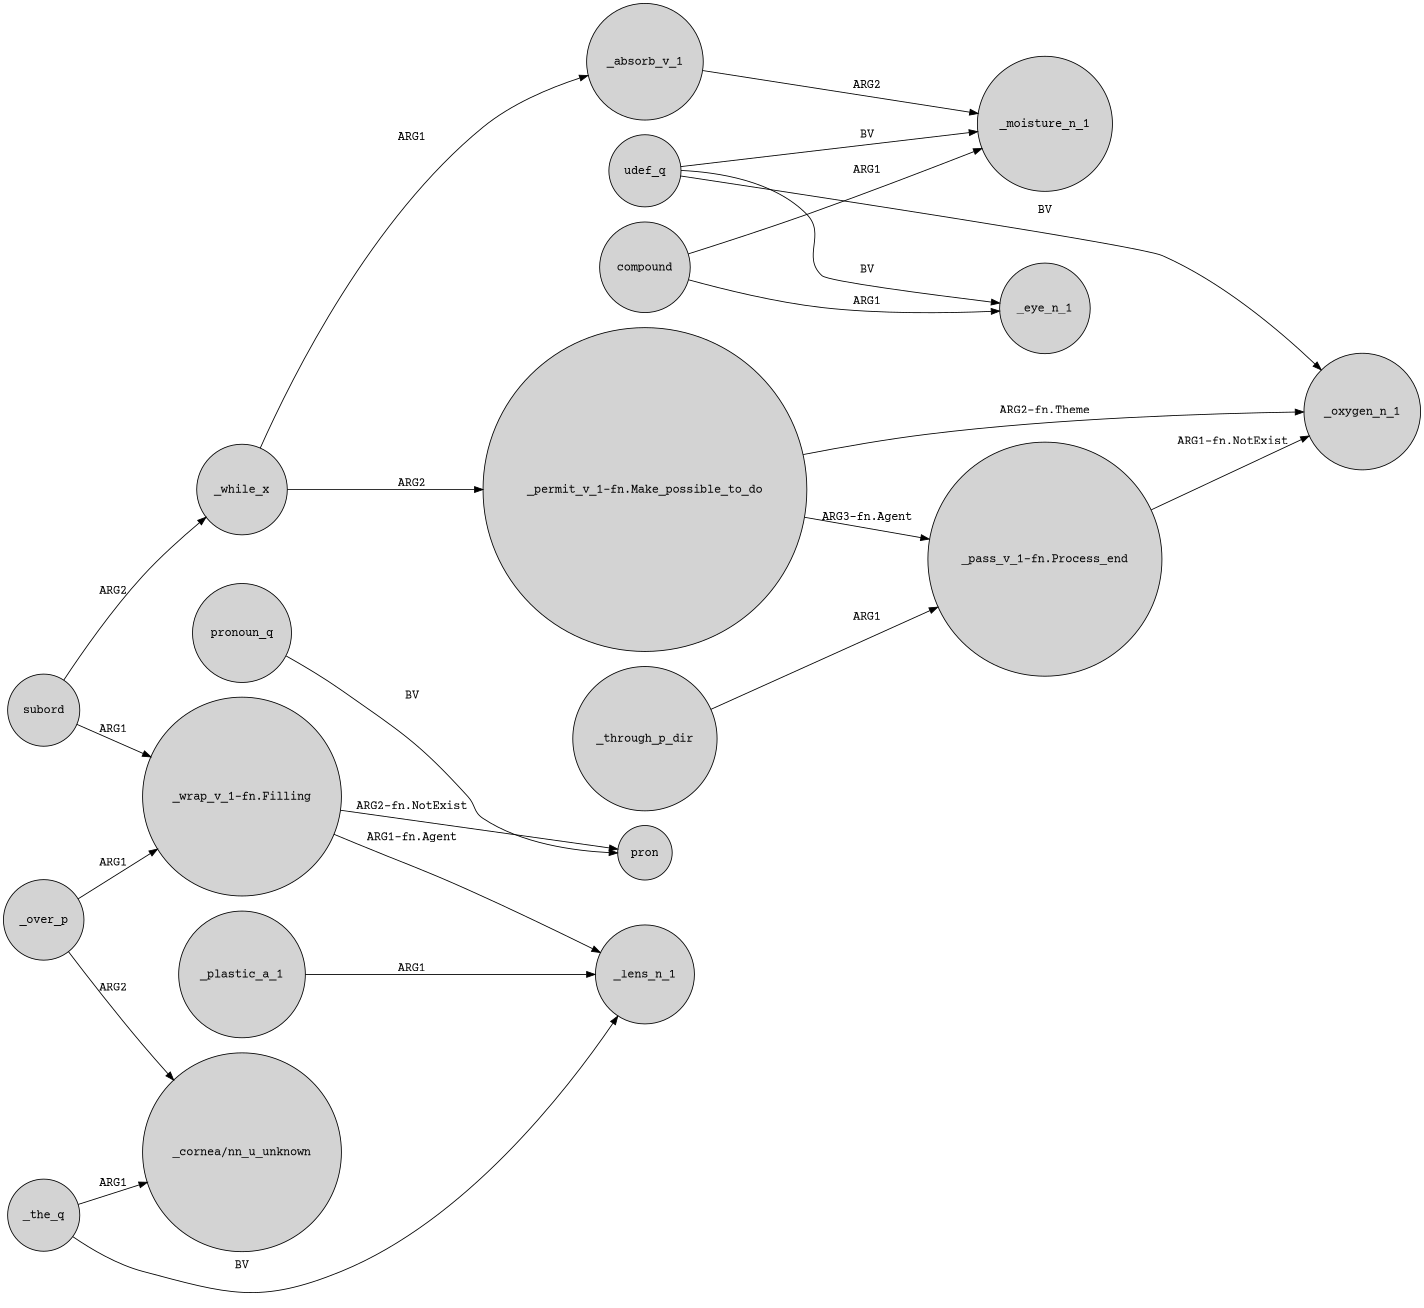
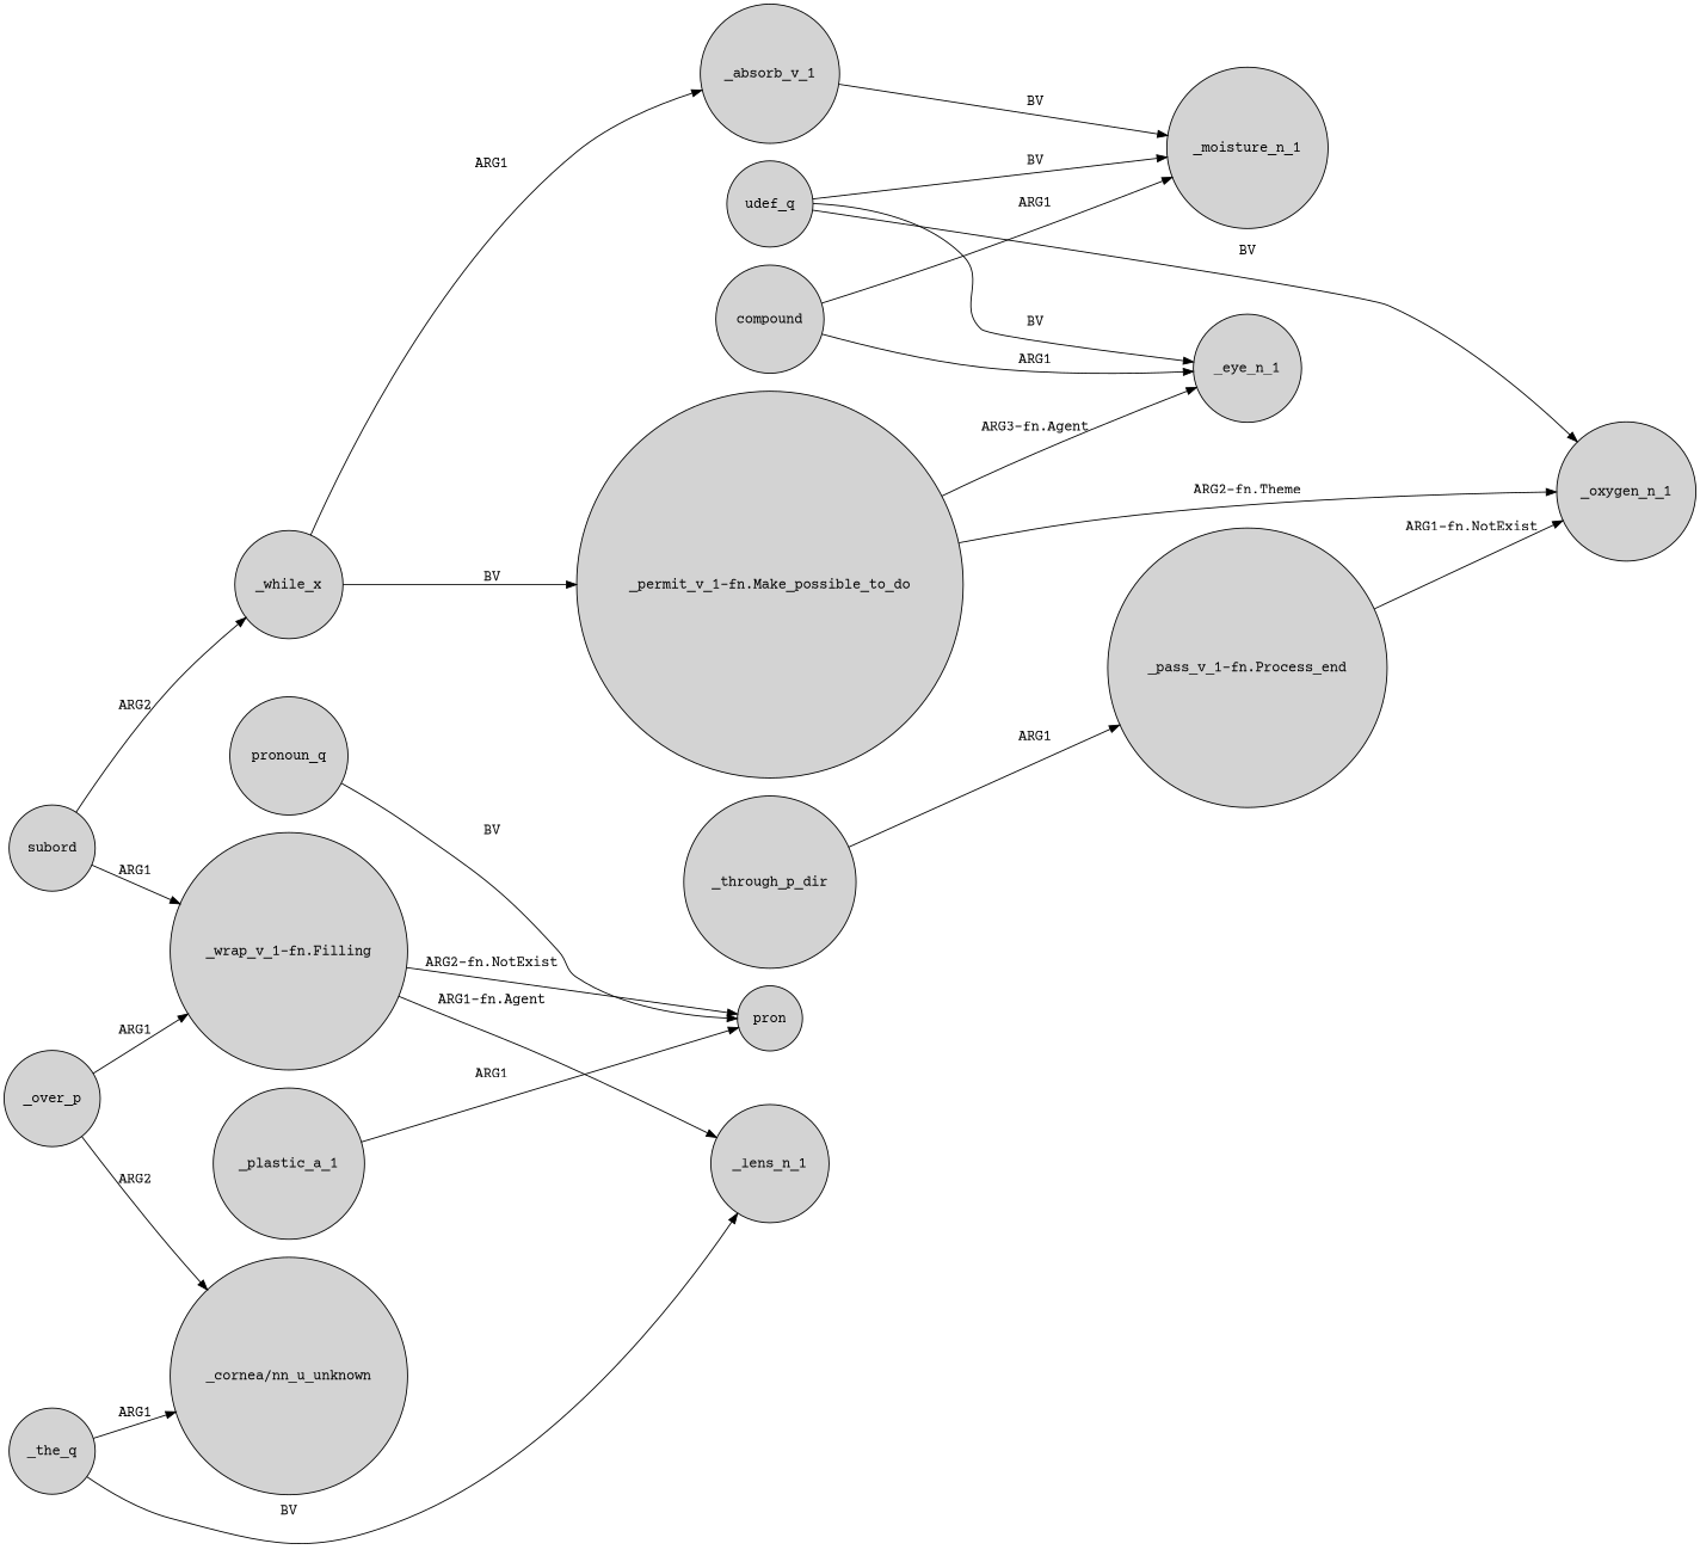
  digraph {
    fontname="Courier Prime"
    rankdir=LR
    node [fontname="Courier Prime" shape=circle style=filled]
    edge [fontname="Courier Prime"]
    _absorb_v_1
    _moisture_n_1
    _through_p_dir
    "_pass_v_1-fn.Process_end"
    _oxygen_n_1
    udef_q
    _eye_n_1
    "_permit_v_1-fn.Make_possible_to_do"
    subord
    _while_x
    "_wrap_v_1-fn.Filling"
    _lens_n_1
    pron
    compound
    _the_q
    "_cornea/nn_u_unknown"
    pronoun_q
    _over_p
    _plastic_a_1
-   _absorb_v_1 -> _moisture_n_1 [label=ARG2]
+   _absorb_v_1 -> _moisture_n_1 [label=BV]
    _through_p_dir -> "_pass_v_1-fn.Process_end" [label=ARG1]
    "_pass_v_1-fn.Process_end" -> _oxygen_n_1 [label="ARG1-fn.NotExist"]
    udef_q -> _moisture_n_1 [label=BV]
    udef_q -> _oxygen_n_1 [label=BV]
    udef_q -> _eye_n_1 [label=BV]
-   "_permit_v_1-fn.Make_possible_to_do" -> "_pass_v_1-fn.Process_end" [label="ARG3-fn.Agent"]
+   "_permit_v_1-fn.Make_possible_to_do" -> _eye_n_1 [label="ARG3-fn.Agent"]
    "_permit_v_1-fn.Make_possible_to_do" -> _oxygen_n_1 [label="ARG2-fn.Theme"]
    subord -> _while_x [label=ARG2]
    subord -> "_wrap_v_1-fn.Filling" [label=ARG1]
    _while_x -> _absorb_v_1 [label=ARG1]
-   _while_x -> "_permit_v_1-fn.Make_possible_to_do" [label=ARG2]
+   _while_x -> "_permit_v_1-fn.Make_possible_to_do" [label=BV]
    "_wrap_v_1-fn.Filling" -> _lens_n_1 [label="ARG1-fn.Agent"]
    "_wrap_v_1-fn.Filling" -> pron [label="ARG2-fn.NotExist"]
    compound -> _moisture_n_1 [label=ARG1]
    compound -> _eye_n_1 [label=ARG1]
    _the_q -> _lens_n_1 [label=BV]
    _the_q -> "_cornea/nn_u_unknown" [label=ARG1]
    pronoun_q -> pron [label=BV]
    _over_p -> "_wrap_v_1-fn.Filling" [label=ARG1]
    _over_p -> "_cornea/nn_u_unknown" [label=ARG2]
-   _plastic_a_1 -> _lens_n_1 [label=ARG1]
+   _plastic_a_1 -> pron [label=ARG1]
  }
